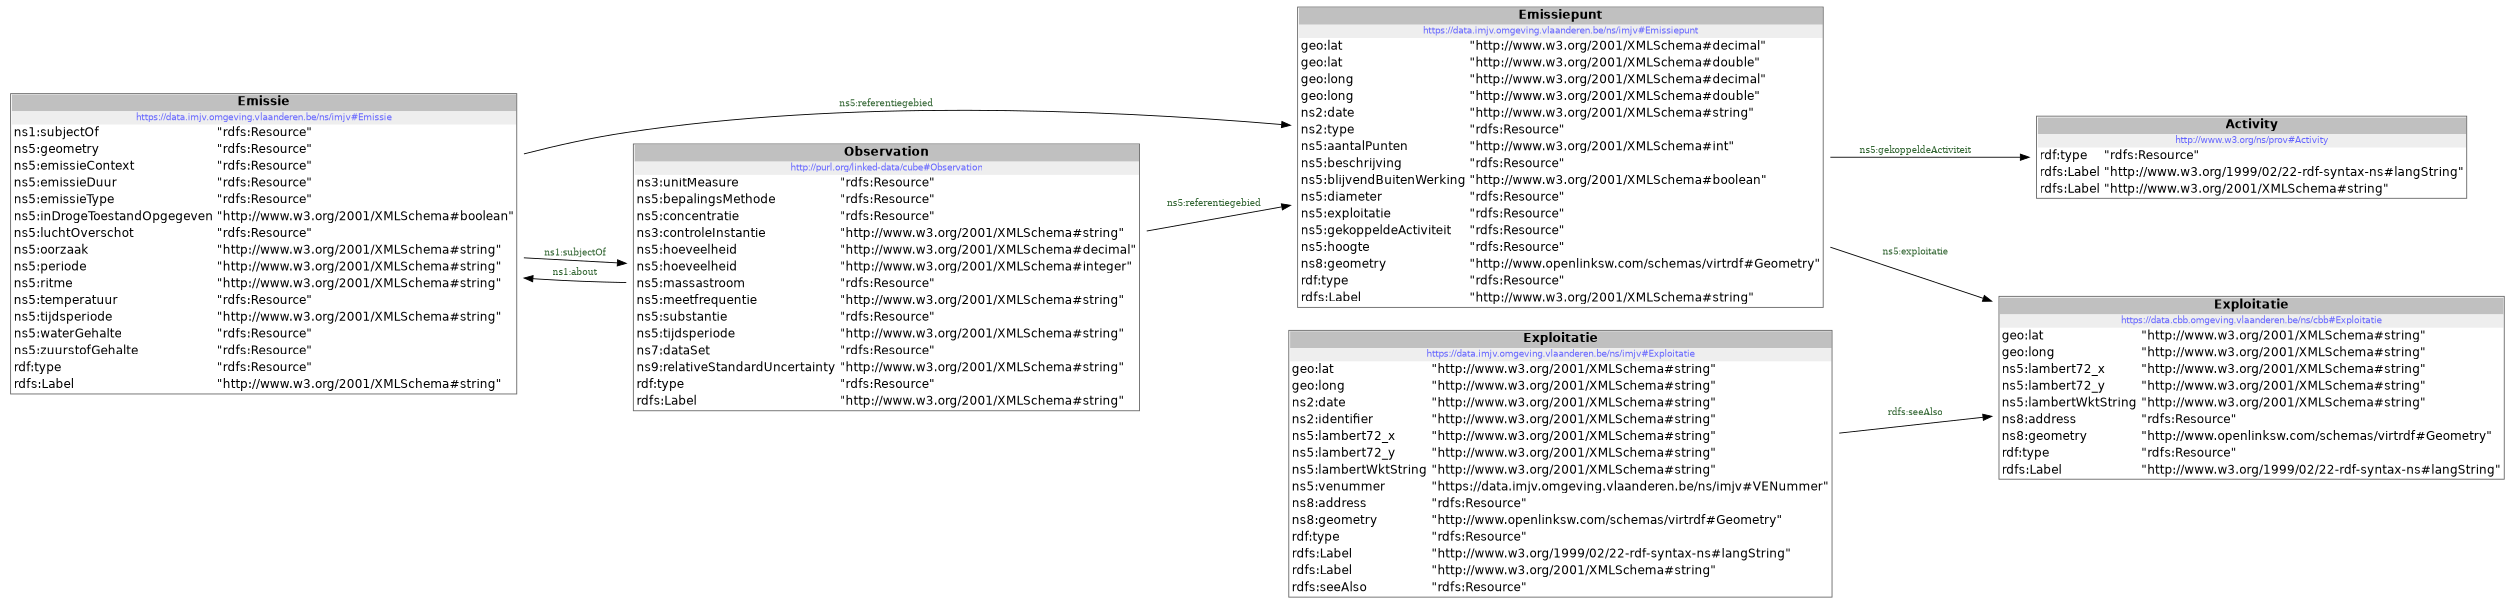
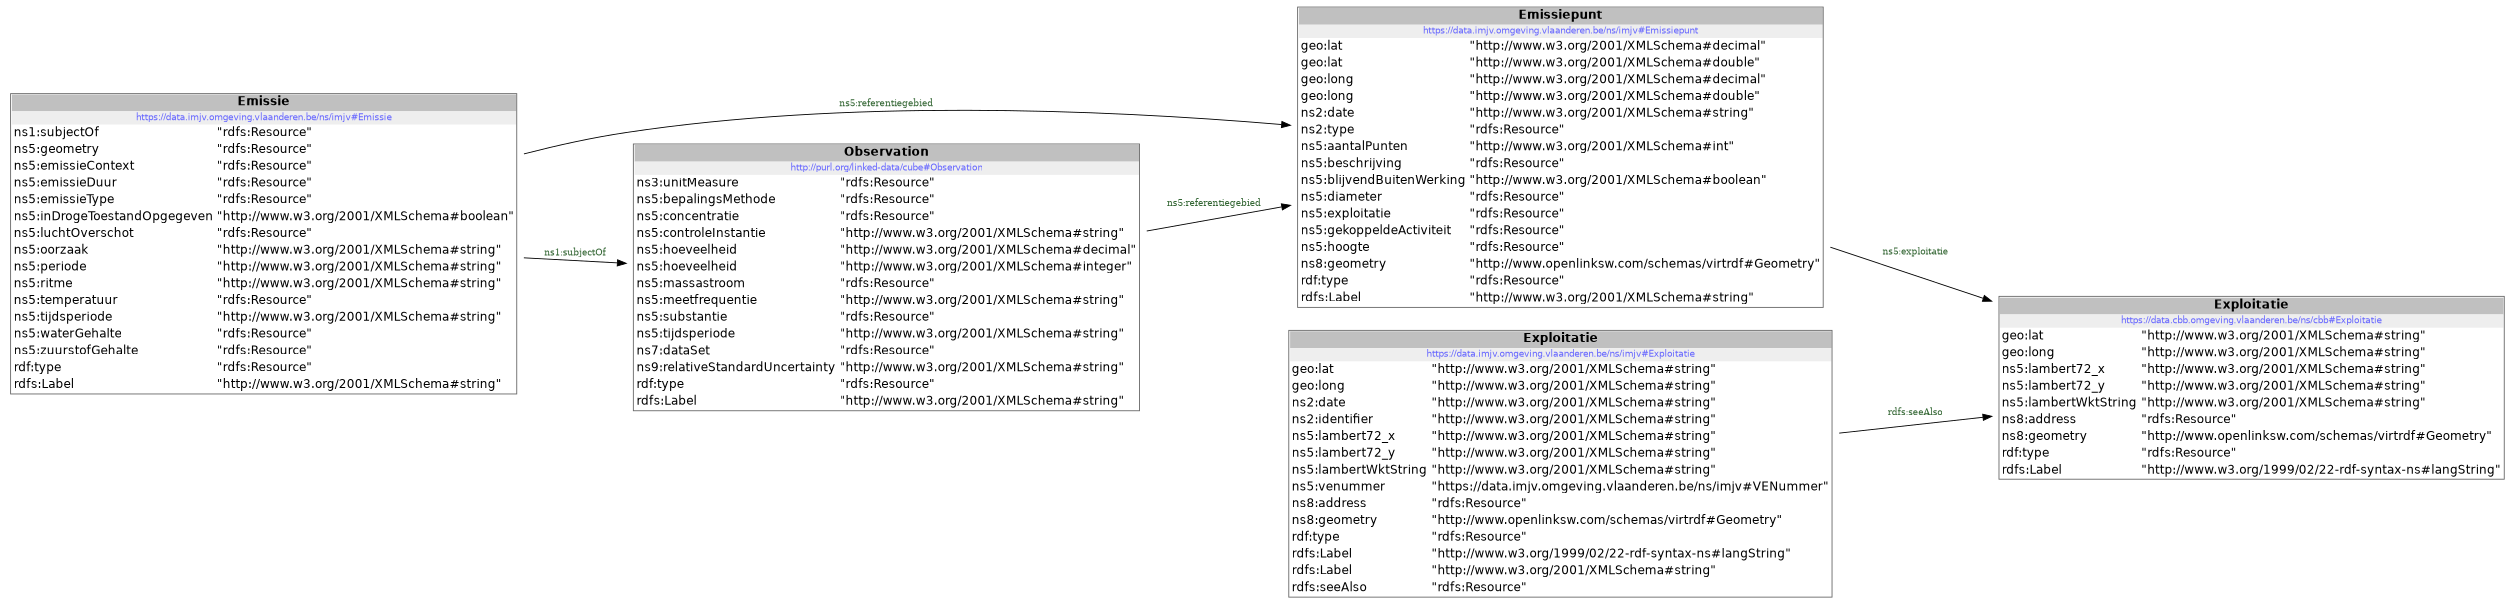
  digraph {
    rankdir=LR
    node [color=black fontname="DejaVu Sans" shape=none]
    edge [color=BLACK]
    n1 [label=< <table color='#666666' cellborder='0' cellspacing='0' border='1'><tr><td colspan='2' bgcolor='grey'><B>Emissie</B></td></tr><tr><td href='https://data.imjv.omgeving.vlaanderen.be/ns/imjv#Emissie' bgcolor='#eeeeee' colspan='2'><font point-size='10' color='#6666ff'>https://data.imjv.omgeving.vlaanderen.be/ns/imjv#Emissie</font></td></tr><tr><td align='left'>ns1:subjectOf</td><td align='left'>&quot;rdfs:Resource&quot;</td></tr><tr><td align='left'>ns5:geometry</td><td align='left'>&quot;rdfs:Resource&quot;</td></tr><tr><td align='left'>ns5:emissieContext</td><td align='left'>&quot;rdfs:Resource&quot;</td></tr><tr><td align='left'>ns5:emissieDuur</td><td align='left'>&quot;rdfs:Resource&quot;</td></tr><tr><td align='left'>ns5:emissieType</td><td align='left'>&quot;rdfs:Resource&quot;</td></tr><tr><td align='left'>ns5:inDrogeToestandOpgegeven</td><td align='left'>&quot;http://www.w3.org/2001/XMLSchema#boolean&quot;</td></tr><tr><td align='left'>ns5:luchtOverschot</td><td align='left'>&quot;rdfs:Resource&quot;</td></tr><tr><td align='left'>ns5:oorzaak</td><td align='left'>&quot;http://www.w3.org/2001/XMLSchema#string&quot;</td></tr><tr><td align='left'>ns5:periode</td><td align='left'>&quot;http://www.w3.org/2001/XMLSchema#string&quot;</td></tr><tr><td align='left'>ns5:ritme</td><td align='left'>&quot;http://www.w3.org/2001/XMLSchema#string&quot;</td></tr><tr><td align='left'>ns5:temperatuur</td><td align='left'>&quot;rdfs:Resource&quot;</td></tr><tr><td align='left'>ns5:tijdsperiode</td><td align='left'>&quot;http://www.w3.org/2001/XMLSchema#string&quot;</td></tr><tr><td align='left'>ns5:waterGehalte</td><td align='left'>&quot;rdfs:Resource&quot;</td></tr><tr><td align='left'>ns5:zuurstofGehalte</td><td align='left'>&quot;rdfs:Resource&quot;</td></tr><tr><td align='left'>rdf:type</td><td align='left'>&quot;rdfs:Resource&quot;</td></tr><tr><td align='left'>rdfs:Label</td><td align='left'>&quot;http://www.w3.org/2001/XMLSchema#string&quot;</td></tr></table> >]
    n2 [label=< <table color='#666666' cellborder='0' cellspacing='0' border='1'><tr><td colspan='2' bgcolor='grey'><B>Emissiepunt</B></td></tr><tr><td href='https://data.imjv.omgeving.vlaanderen.be/ns/imjv#Emissiepunt' bgcolor='#eeeeee' colspan='2'><font point-size='10' color='#6666ff'>https://data.imjv.omgeving.vlaanderen.be/ns/imjv#Emissiepunt</font></td></tr><tr><td align='left'>geo:lat</td><td align='left'>&quot;http://www.w3.org/2001/XMLSchema#decimal&quot;</td></tr><tr><td align='left'>geo:lat</td><td align='left'>&quot;http://www.w3.org/2001/XMLSchema#double&quot;</td></tr><tr><td align='left'>geo:long</td><td align='left'>&quot;http://www.w3.org/2001/XMLSchema#decimal&quot;</td></tr><tr><td align='left'>geo:long</td><td align='left'>&quot;http://www.w3.org/2001/XMLSchema#double&quot;</td></tr><tr><td align='left'>ns2:date</td><td align='left'>&quot;http://www.w3.org/2001/XMLSchema#string&quot;</td></tr><tr><td align='left'>ns2:type</td><td align='left'>&quot;rdfs:Resource&quot;</td></tr><tr><td align='left'>ns5:aantalPunten</td><td align='left'>&quot;http://www.w3.org/2001/XMLSchema#int&quot;</td></tr><tr><td align='left'>ns5:beschrijving</td><td align='left'>&quot;rdfs:Resource&quot;</td></tr><tr><td align='left'>ns5:blijvendBuitenWerking</td><td align='left'>&quot;http://www.w3.org/2001/XMLSchema#boolean&quot;</td></tr><tr><td align='left'>ns5:diameter</td><td align='left'>&quot;rdfs:Resource&quot;</td></tr><tr><td align='left'>ns5:exploitatie</td><td align='left'>&quot;rdfs:Resource&quot;</td></tr><tr><td align='left'>ns5:gekoppeldeActiviteit</td><td align='left'>&quot;rdfs:Resource&quot;</td></tr><tr><td align='left'>ns5:hoogte</td><td align='left'>&quot;rdfs:Resource&quot;</td></tr><tr><td align='left'>ns8:geometry</td><td align='left'>&quot;http://www.openlinksw.com/schemas/virtrdf#Geometry&quot;</td></tr><tr><td align='left'>rdf:type</td><td align='left'>&quot;rdfs:Resource&quot;</td></tr><tr><td align='left'>rdfs:Label</td><td align='left'>&quot;http://www.w3.org/2001/XMLSchema#string&quot;</td></tr></table> >]
-   n3 [label=< <table color='#666666' cellborder='0' cellspacing='0' border='1'><tr><td colspan='2' bgcolor='grey'><B>Observation</B></td></tr><tr><td href='http://purl.org/linked-data/cube#Observation' bgcolor='#eeeeee' colspan='2'><font point-size='10' color='#6666ff'>http://purl.org/linked-data/cube#Observation</font></td></tr><tr><td align='left'>ns3:unitMeasure</td><td align='left'>&quot;rdfs:Resource&quot;</td></tr><tr><td align='left'>ns5:bepalingsMethode</td><td align='left'>&quot;rdfs:Resource&quot;</td></tr><tr><td align='left'>ns5:concentratie</td><td align='left'>&quot;rdfs:Resource&quot;</td></tr><tr><td align='left'>ns3:controleInstantie</td><td align='left'>&quot;http://www.w3.org/2001/XMLSchema#string&quot;</td></tr><tr><td align='left'>ns5:hoeveelheid</td><td align='left'>&quot;http://www.w3.org/2001/XMLSchema#decimal&quot;</td></tr><tr><td align='left'>ns5:hoeveelheid</td><td align='left'>&quot;http://www.w3.org/2001/XMLSchema#integer&quot;</td></tr><tr><td align='left'>ns5:massastroom</td><td align='left'>&quot;rdfs:Resource&quot;</td></tr><tr><td align='left'>ns5:meetfrequentie</td><td align='left'>&quot;http://www.w3.org/2001/XMLSchema#string&quot;</td></tr><tr><td align='left'>ns5:substantie</td><td align='left'>&quot;rdfs:Resource&quot;</td></tr><tr><td align='left'>ns5:tijdsperiode</td><td align='left'>&quot;http://www.w3.org/2001/XMLSchema#string&quot;</td></tr><tr><td align='left'>ns7:dataSet</td><td align='left'>&quot;rdfs:Resource&quot;</td></tr><tr><td align='left'>ns9:relativeStandardUncertainty</td><td align='left'>&quot;http://www.w3.org/2001/XMLSchema#string&quot;</td></tr><tr><td align='left'>rdf:type</td><td align='left'>&quot;rdfs:Resource&quot;</td></tr><tr><td align='left'>rdfs:Label</td><td align='left'>&quot;http://www.w3.org/2001/XMLSchema#string&quot;</td></tr></table> >]
-   n4 [label=< <table color='#666666' cellborder='0' cellspacing='0' border='1'><tr><td colspan='2' bgcolor='grey'><B>Activity</B></td></tr><tr><td href='http://www.w3.org/ns/prov#Activity' bgcolor='#eeeeee' colspan='2'><font point-size='10' color='#6666ff'>http://www.w3.org/ns/prov#Activity</font></td></tr><tr><td align='left'>rdf:type</td><td align='left'>&quot;rdfs:Resource&quot;</td></tr><tr><td align='left'>rdfs:Label</td><td align='left'>&quot;http://www.w3.org/1999/02/22-rdf-syntax-ns#langString&quot;</td></tr><tr><td align='left'>rdfs:Label</td><td align='left'>&quot;http://www.w3.org/2001/XMLSchema#string&quot;</td></tr></table> >]
+   n3 [label=< <table color='#666666' cellborder='0' cellspacing='0' border='1'><tr><td colspan='2' bgcolor='grey'><B>Observation</B></td></tr><tr><td href='http://purl.org/linked-data/cube#Observation' bgcolor='#eeeeee' colspan='2'><font point-size='10' color='#6666ff'>http://purl.org/linked-data/cube#Observation</font></td></tr><tr><td align='left'>ns3:unitMeasure</td><td align='left'>&quot;rdfs:Resource&quot;</td></tr><tr><td align='left'>ns5:bepalingsMethode</td><td align='left'>&quot;rdfs:Resource&quot;</td></tr><tr><td align='left'>ns5:concentratie</td><td align='left'>&quot;rdfs:Resource&quot;</td></tr><tr><td align='left'>ns5:controleInstantie</td><td align='left'>&quot;http://www.w3.org/2001/XMLSchema#string&quot;</td></tr><tr><td align='left'>ns5:hoeveelheid</td><td align='left'>&quot;http://www.w3.org/2001/XMLSchema#decimal&quot;</td></tr><tr><td align='left'>ns5:hoeveelheid</td><td align='left'>&quot;http://www.w3.org/2001/XMLSchema#integer&quot;</td></tr><tr><td align='left'>ns5:massastroom</td><td align='left'>&quot;rdfs:Resource&quot;</td></tr><tr><td align='left'>ns5:meetfrequentie</td><td align='left'>&quot;http://www.w3.org/2001/XMLSchema#string&quot;</td></tr><tr><td align='left'>ns5:substantie</td><td align='left'>&quot;rdfs:Resource&quot;</td></tr><tr><td align='left'>ns5:tijdsperiode</td><td align='left'>&quot;http://www.w3.org/2001/XMLSchema#string&quot;</td></tr><tr><td align='left'>ns7:dataSet</td><td align='left'>&quot;rdfs:Resource&quot;</td></tr><tr><td align='left'>ns9:relativeStandardUncertainty</td><td align='left'>&quot;http://www.w3.org/2001/XMLSchema#string&quot;</td></tr><tr><td align='left'>rdf:type</td><td align='left'>&quot;rdfs:Resource&quot;</td></tr><tr><td align='left'>rdfs:Label</td><td align='left'>&quot;http://www.w3.org/2001/XMLSchema#string&quot;</td></tr></table> >]
    n5 [label=< <table color='#666666' cellborder='0' cellspacing='0' border='1'><tr><td colspan='2' bgcolor='grey'><B>Exploitatie</B></td></tr><tr><td href='https://data.cbb.omgeving.vlaanderen.be/ns/cbb#Exploitatie' bgcolor='#eeeeee' colspan='2'><font point-size='10' color='#6666ff'>https://data.cbb.omgeving.vlaanderen.be/ns/cbb#Exploitatie</font></td></tr><tr><td align='left'>geo:lat</td><td align='left'>&quot;http://www.w3.org/2001/XMLSchema#string&quot;</td></tr><tr><td align='left'>geo:long</td><td align='left'>&quot;http://www.w3.org/2001/XMLSchema#string&quot;</td></tr><tr><td align='left'>ns5:lambert72_x</td><td align='left'>&quot;http://www.w3.org/2001/XMLSchema#string&quot;</td></tr><tr><td align='left'>ns5:lambert72_y</td><td align='left'>&quot;http://www.w3.org/2001/XMLSchema#string&quot;</td></tr><tr><td align='left'>ns5:lambertWktString</td><td align='left'>&quot;http://www.w3.org/2001/XMLSchema#string&quot;</td></tr><tr><td align='left'>ns8:address</td><td align='left'>&quot;rdfs:Resource&quot;</td></tr><tr><td align='left'>ns8:geometry</td><td align='left'>&quot;http://www.openlinksw.com/schemas/virtrdf#Geometry&quot;</td></tr><tr><td align='left'>rdf:type</td><td align='left'>&quot;rdfs:Resource&quot;</td></tr><tr><td align='left'>rdfs:Label</td><td align='left'>&quot;http://www.w3.org/1999/02/22-rdf-syntax-ns#langString&quot;</td></tr></table> >]
    n6 [label=< <table color='#666666' cellborder='0' cellspacing='0' border='1'><tr><td colspan='2' bgcolor='grey'><B>Exploitatie</B></td></tr><tr><td href='https://data.imjv.omgeving.vlaanderen.be/ns/imjv#Exploitatie' bgcolor='#eeeeee' colspan='2'><font point-size='10' color='#6666ff'>https://data.imjv.omgeving.vlaanderen.be/ns/imjv#Exploitatie</font></td></tr><tr><td align='left'>geo:lat</td><td align='left'>&quot;http://www.w3.org/2001/XMLSchema#string&quot;</td></tr><tr><td align='left'>geo:long</td><td align='left'>&quot;http://www.w3.org/2001/XMLSchema#string&quot;</td></tr><tr><td align='left'>ns2:date</td><td align='left'>&quot;http://www.w3.org/2001/XMLSchema#string&quot;</td></tr><tr><td align='left'>ns2:identifier</td><td align='left'>&quot;http://www.w3.org/2001/XMLSchema#string&quot;</td></tr><tr><td align='left'>ns5:lambert72_x</td><td align='left'>&quot;http://www.w3.org/2001/XMLSchema#string&quot;</td></tr><tr><td align='left'>ns5:lambert72_y</td><td align='left'>&quot;http://www.w3.org/2001/XMLSchema#string&quot;</td></tr><tr><td align='left'>ns5:lambertWktString</td><td align='left'>&quot;http://www.w3.org/2001/XMLSchema#string&quot;</td></tr><tr><td align='left'>ns5:venummer</td><td align='left'>&quot;https://data.imjv.omgeving.vlaanderen.be/ns/imjv#VENummer&quot;</td></tr><tr><td align='left'>ns8:address</td><td align='left'>&quot;rdfs:Resource&quot;</td></tr><tr><td align='left'>ns8:geometry</td><td align='left'>&quot;http://www.openlinksw.com/schemas/virtrdf#Geometry&quot;</td></tr><tr><td align='left'>rdf:type</td><td align='left'>&quot;rdfs:Resource&quot;</td></tr><tr><td align='left'>rdfs:Label</td><td align='left'>&quot;http://www.w3.org/1999/02/22-rdf-syntax-ns#langString&quot;</td></tr><tr><td align='left'>rdfs:Label</td><td align='left'>&quot;http://www.w3.org/2001/XMLSchema#string&quot;</td></tr><tr><td align='left'>rdfs:seeAlso</td><td align='left'>&quot;rdfs:Resource&quot;</td></tr></table> >]
    n1 -> n2 [label=< <font point-size='10' color='#336633'>ns5:referentiegebied</font> >]
    n1 -> n3 [label=< <font point-size='10' color='#336633'>ns1:subjectOf</font> >]
-   n2 -> n4 [label=< <font point-size='10' color='#336633'>ns5:gekoppeldeActiviteit</font> >]
    n2 -> n5 [label=< <font point-size='10' color='#336633'>ns5:exploitatie</font> >]
-   n3 -> n1 [label=< <font point-size='10' color='#336633'>ns1:about</font> >]
    n3 -> n2 [label=< <font point-size='10' color='#336633'>ns5:referentiegebied</font> >]
    n6 -> n5 [label=< <font point-size='10' color='#336633'>rdfs:seeAlso</font> >]
  }
